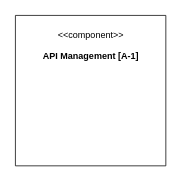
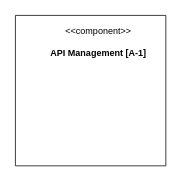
  <mxCell id="0" />
  <mxCell id="1" parent="0" />
  <mxCell id="2" value="" style="swimlane;startSize=0;" vertex="1" parent="1"><mxGeometry x="20" y="20" width="200" height="200" as="geometry" /></mxCell>
- <mxCell id="3" value="&amp;lt;&amp;lt;component&amp;gt;&amp;gt;&lt;br&gt;&lt;br&gt;&lt;b&gt;API Management [A-1]&lt;/b&gt;" style="text;html=1;align=center;verticalAlign=middle;resizable=0;points=[];autosize=1;strokeColor=none;fillColor=none;" vertex="1" parent="2"><mxGeometry x="25" y="10" width="150" height="60" as="geometry" /></mxCell>
+ <mxCell id="3" value="&amp;lt;&amp;lt;component&amp;gt;&amp;gt;&lt;br&gt;&lt;br&gt;&lt;b&gt;API Management [A-1]&lt;/b&gt;" style="text;html=1;align=center;verticalAlign=middle;resizable=0;points=[];autosize=1;strokeColor=none;fillColor=none;" vertex="1" parent="2"><mxGeometry x="35" y="5" width="150" height="60" as="geometry" /></mxCell>
